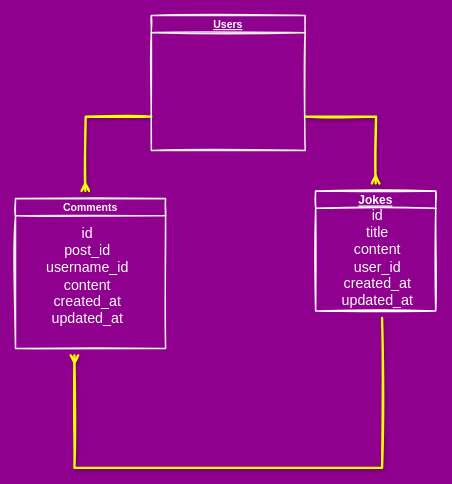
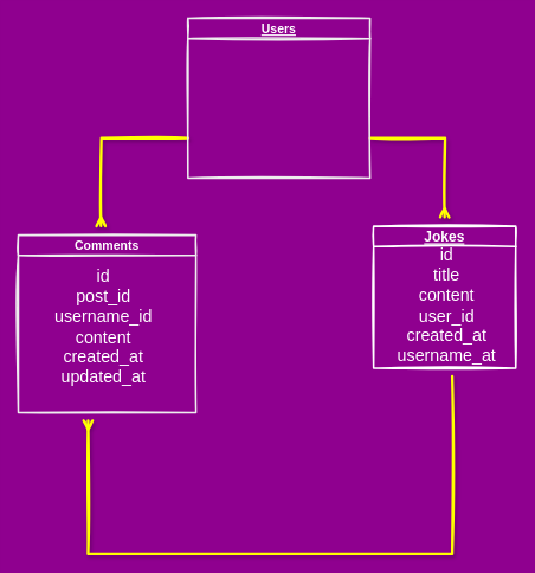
  <mxCell id="0" />
  <mxCell id="1" parent="0" />
  <mxCell id="2" style="edgeStyle=orthogonalEdgeStyle;rounded=0;orthogonalLoop=1;jettySize=auto;html=1;exitX=0;exitY=0.75;exitDx=0;exitDy=0;startArrow=none;startFill=0;sketch=1;endArrow=ERmany;endFill=0;shadow=1;strokeWidth=3;labelBackgroundColor=#FAD9D5;strokeColor=#FFFF00;" edge="1" parent="1" source="4"><mxGeometry relative="1" as="geometry"><mxPoint x="113" y="254" as="targetPoint" /></mxGeometry></mxCell>
  <mxCell id="3" style="edgeStyle=orthogonalEdgeStyle;rounded=0;sketch=1;orthogonalLoop=1;jettySize=auto;html=1;exitX=1;exitY=0.75;exitDx=0;exitDy=0;shadow=1;startArrow=none;startFill=0;endArrow=ERmany;endFill=0;strokeWidth=3;labelBackgroundColor=#FAD9D5;strokeColor=#FFFF00;" edge="1" parent="1" source="4"><mxGeometry relative="1" as="geometry"><mxPoint x="500" y="244" as="targetPoint" /></mxGeometry></mxCell>
- <mxCell id="4" value="Users" style="swimlane;sketch=1;strokeWidth=2;strokeColor=#EEEEEE;fontColor=#FFFFFF;fontStyle=5;fontSize=14;fillColor=none;" vertex="1" parent="1"><mxGeometry x="201" y="20" width="205" height="180" as="geometry" /></mxCell>
+ <mxCell id="4" value="Users" style="swimlane;sketch=1;strokeWidth=2;strokeColor=#EEEEEE;fontColor=#FFFFFF;fontStyle=5;fontSize=14;fillColor=none;" vertex="1" parent="1"><mxGeometry x="211" y="20" width="205" height="180" as="geometry" /></mxCell>
  <mxCell id="5" value="Comments" style="swimlane;sketch=1;strokeWidth=2;strokeColor=#EEEEEE;fontColor=#FFFFFF;fontSize=14;fillColor=none;" vertex="1" parent="1"><mxGeometry x="20" y="264" width="200" height="200" as="geometry" /></mxCell>
  <mxCell id="6" value="&lt;font style=&quot;font-size: 19px&quot;&gt;id&lt;br&gt;post_id&lt;br&gt;username_id&lt;br&gt;content&lt;br&gt;created_at&lt;br&gt;updated_at&lt;/font&gt;" style="text;html=1;strokeColor=none;fillColor=none;align=center;verticalAlign=middle;whiteSpace=wrap;rounded=0;sketch=1;fontColor=#FFFFFF;" vertex="1" parent="5"><mxGeometry x="11" y="29" width="170" height="150" as="geometry" /></mxCell>
  <mxCell id="7" value="Jokes" style="swimlane;fontStyle=5;startSize=23;sketch=1;strokeWidth=2;labelBackgroundColor=none;fontColor=#FFFFFF;fontSize=16;fillColor=none;swimlaneFillColor=none;strokeColor=#FFFFFF;" vertex="1" parent="1"><mxGeometry x="420" y="254" width="160" height="160" as="geometry" /></mxCell>
- <mxCell id="8" value="&lt;font style=&quot;font-size: 19px&quot;&gt;id&lt;br&gt;title&lt;br&gt;content&lt;br&gt;user_id&lt;br&gt;created_at&lt;br&gt;updated_at&lt;/font&gt;" style="text;html=1;strokeColor=none;fillColor=none;align=center;verticalAlign=middle;whiteSpace=wrap;rounded=0;sketch=1;fontColor=#FFFFFF;" vertex="1" parent="7"><mxGeometry x="15" y="30" width="135" height="120" as="geometry" /></mxCell>
+ <mxCell id="8" value="&lt;font style=&quot;font-size: 19px&quot;&gt;id&lt;br&gt;title&lt;br&gt;content&lt;br&gt;user_id&lt;br&gt;created_at&lt;br&gt;username_at&lt;/font&gt;" style="text;html=1;strokeColor=none;fillColor=none;align=center;verticalAlign=middle;whiteSpace=wrap;rounded=0;sketch=1;fontColor=#FFFFFF;" vertex="1" parent="7"><mxGeometry x="15" y="30" width="135" height="120" as="geometry" /></mxCell>
  <mxCell id="9" style="edgeStyle=orthogonalEdgeStyle;rounded=0;sketch=1;orthogonalLoop=1;jettySize=auto;html=1;shadow=1;startArrow=none;startFill=0;endArrow=ERmany;endFill=0;strokeWidth=3;labelBackgroundColor=#FAD9D5;strokeColor=#FFFF00;" edge="1" parent="1"><mxGeometry relative="1" as="geometry"><mxPoint x="98.5" y="473" as="targetPoint" /><mxPoint x="508.5" y="423" as="sourcePoint" /><Array as="points"><mxPoint x="508.5" y="623" /><mxPoint x="98.5" y="623" /></Array></mxGeometry></mxCell>
